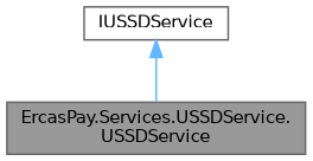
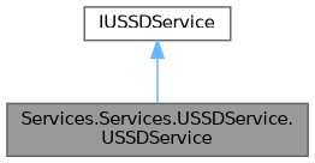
  digraph {
    node [color=gray40 fontname=Helvetica fontsize=10 shape=box style=filled]
-   n1 [fillcolor=grey60 fontcolor=black height=0.2 label="ErcasPay.Services.USSDService.\lUSSDService" width=0.4]
+   n1 [fillcolor=grey60 fontcolor=black height=0.2 label="Services.Services.USSDService.\lUSSDService" width=0.4]
    n2 [fillcolor=white height=0.2 label=IUSSDService width=0.4]
    n2 -> n1 [color=steelblue1 dir=back fontname=Helvetica fontsize=10 labelfontname=Helvetica labelfontsize=10 style=solid]
  }
